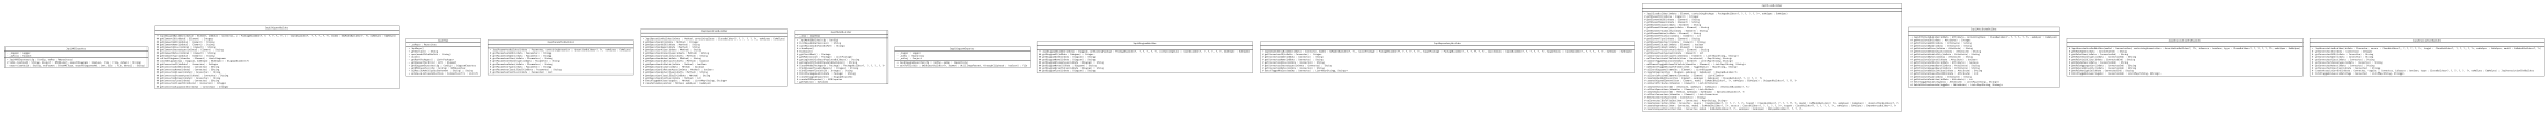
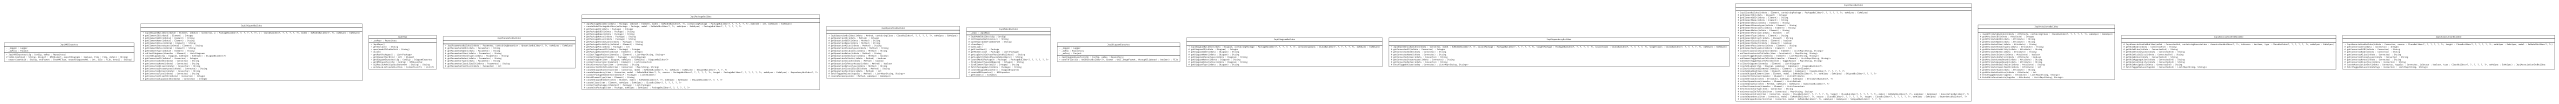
  digraph {
    nodesep=0.25
    ranksep=0.5
    fontname="IBM Plex Mono"
    node [fontcolor=black fontname="IBM Plex Mono" fontsize=10.0 shape=plaintext]
    n1 [label=<<table title="org.tanjakostic.jcleancim.builder.ea.japi.JapiXMIExporter" border="0" cellborder="1" cellspacing="0" cellpadding="2" port="p" href="./JapiXMIExporter.html"> 		<tr><td><table border="0" cellspacing="0" cellpadding="1"> <tr><td align="center" balign="center"> JapiXMIExporter </td></tr> 		</table></td></tr> 		<tr><td><table border="0" cellspacing="0" cellpadding="1"> <tr><td align="left" balign="left"> - _logger : Logger </td></tr> <tr><td align="left" balign="left"> - _eaProj : Project </td></tr> 		</table></td></tr> 		<tr><td><table border="0" cellspacing="0" cellpadding="1"> <tr><td align="left" balign="left"> + JapiXMIExporter(cfg : Config, eaRep : Repository) </td></tr> <tr><td align="left" balign="left"> # toXmi(rootUuid : String, dialect : XMIDialect, exportDiagrams : boolean, file : File, detail : String) </td></tr> <tr><td align="left" balign="left"> - export(rootUuid : String, xmiFormat : EnumXMIType, exportDiagramsXmi : int, file : File, detail : String) </td></tr> 		</table></td></tr> 		</table>>]
    n2 [label=<<table title="org.tanjakostic.jcleancim.builder.ea.japi.JapiSkippedBuilder" border="0" cellborder="1" cellspacing="0" cellpadding="2" port="p" href="./JapiSkippedBuilder.html"> 		<tr><td><table border="0" cellspacing="0" cellpadding="1"> <tr><td align="center" balign="center"> JapiSkippedBuilder </td></tr> 		</table></td></tr> 		<tr><td><table border="0" cellspacing="0" cellpadding="1"> <tr><td align="left" balign="left">  </td></tr> 		</table></td></tr> 		<tr><td><table border="0" cellspacing="0" cellpadding="1"> <tr><td align="left" balign="left"> + JapiSkippedBuilder(inDataE : Element, inDataC : Connector, p : PackageBuilder&lt;?, ?, ?, ?, ?, ?&gt;, c : ClassBuilder&lt;?, ?, ?, ?, ?, ?&gt;, model : EaModelBuilder&lt;?, ?&gt;, eaHelper : EaHelper) </td></tr> <tr><td align="left" balign="left"> # getElementID(inDataE : Element) : Integer </td></tr> <tr><td align="left" balign="left"> # getElementGUID(inDataE : Element) : String </td></tr> <tr><td align="left" balign="left"> # getElementName(inDataE : Element) : String </td></tr> <tr><td align="left" balign="left"> # getElementAlias(inDataE : Element) : String </td></tr> <tr><td align="left" balign="left"> # getElementStereotypes(inDataE : Element) : String </td></tr> <tr><td align="left" balign="left"> # getElementNotes(inDataE : Element) : String </td></tr> <tr><td align="left" balign="left"> # getElementType(inDataE : Element) : String </td></tr> <tr><td align="left" balign="left"> # collectDiagrams(itemsSrc : Element) : List&lt;Diagram&gt; </td></tr> <tr><td align="left" balign="left"> # createDiagram(dia : Diagram, eaHelper : EaHelper) : DiagramBuilder&lt;?&gt; </td></tr> <tr><td align="left" balign="left"> # getConnectorID(inDataC : Connector) : Integer </td></tr> <tr><td align="left" balign="left"> # getConnectorGUID(inDataC : Connector) : String </td></tr> <tr><td align="left" balign="left"> # getConnectorName(inDataC : Connector) : String </td></tr> <tr><td align="left" balign="left"> # getConnectorAlias(inDataC : Connector) : String </td></tr> <tr><td align="left" balign="left"> # getConnectorStereotypes(inDataC : Connector) : String </td></tr> <tr><td align="left" balign="left"> # getConnectorNotes(inDataC : Connector) : String </td></tr> <tr><td align="left" balign="left"> # getConnectorType(inDataC : Connector) : String </td></tr> <tr><td align="left" balign="left"> # getConnectorClientID(inDataC : Connector) : Integer </td></tr> <tr><td align="left" balign="left"> # getConnectorSupplierID(inDataC : Connector) : Integer </td></tr> 		</table></td></tr> 		</table>>]
    n3 [label=<<table title="org.tanjakostic.jcleancim.builder.ea.japi.JapiRepo" border="0" cellborder="1" cellspacing="0" cellpadding="2" port="p" href="./JapiRepo.html"> 		<tr><td><table border="0" cellspacing="0" cellpadding="1"> <tr><td align="center" balign="center"> JapiRepo </td></tr> 		</table></td></tr> 		<tr><td><table border="0" cellspacing="0" cellpadding="1"> <tr><td align="left" balign="left"> - _eaRepo : Repository </td></tr> 		</table></td></tr> 		<tr><td><table border="0" cellspacing="0" cellpadding="1"> <tr><td align="left" balign="left"> + JapiRepo() </td></tr> <tr><td align="left" balign="left"> + getVersion() : String </td></tr> <tr><td align="left" balign="left"> + open(modelFileAbsPath : String) </td></tr> <tr><td align="left" balign="left"> + close() </td></tr> <tr><td align="left" balign="left"> ~ getRootPackages() : List&lt;Package&gt; </td></tr> <tr><td align="left" balign="left"> ~ getElementForID(id : int) : Element </td></tr> <tr><td align="left" balign="left"> + getDiagramExporter(cfg : Config) : DiagramExporter </td></tr> <tr><td align="left" balign="left"> + getXMIExporter(cfg : Config) : XMIExporter </td></tr> <tr><td align="left" balign="left"> + sqlResultAsXml(queryStatement : String) : String </td></tr> <tr><td align="left" balign="left"> + eaToJavaList(eaCollection : Collection&lt;T&gt;) : List&lt;T&gt; </td></tr> 		</table></td></tr> 		</table>>]
    n4 [label=<<table title="org.tanjakostic.jcleancim.builder.ea.japi.JapiParameterBuilder" border="0" cellborder="1" cellspacing="0" cellpadding="2" port="p" href="./JapiParameterBuilder.html"> 		<tr><td><table border="0" cellspacing="0" cellpadding="1"> <tr><td align="center" balign="center"> JapiParameterBuilder </td></tr> 		</table></td></tr> 		<tr><td><table border="0" cellspacing="0" cellpadding="1"> <tr><td align="left" balign="left">  </td></tr> 		</table></td></tr> 		<tr><td><table border="0" cellspacing="0" cellpadding="1"> <tr><td align="left" balign="left"> + JapiParameterBuilder(inData : Parameter, containingOperation : OperationBuilder&lt;?, ?&gt;, eaHelper : EaHelper) </td></tr> <tr><td align="left" balign="left"> # getParameterGUID(inData : Parameter) : String </td></tr> <tr><td align="left" balign="left"> # getParameterName(inData : Parameter) : String </td></tr> <tr><td align="left" balign="left"> # getParameterAlias(inData : Parameter) : String </td></tr> <tr><td align="left" balign="left"> # getParameterStereotypes(inData : Parameter) : String </td></tr> <tr><td align="left" balign="left"> # getParameterNotes(inData : Parameter) : String </td></tr> <tr><td align="left" balign="left"> # getParameterType(inData : Parameter) : String </td></tr> <tr><td align="left" balign="left"> # getParameterClassifierID(inData : Parameter) : String </td></tr> <tr><td align="left" balign="left"> # getParameterPosition(inData : Parameter) : int </td></tr> 		</table></td></tr> 		</table>>]
+   n5 [label=<<table title="org.tanjakostic.jcleancim.builder.ea.japi.JapiPackageBuilder" border="0" cellborder="1" cellspacing="0" cellpadding="2" port="p" href="./JapiPackageBuilder.html"> 		<tr><td><table border="0" cellspacing="0" cellpadding="1"> <tr><td align="center" balign="center"> JapiPackageBuilder </td></tr> 		</table></td></tr> 		<tr><td><table border="0" cellspacing="0" cellpadding="1"> <tr><td align="left" balign="left">  </td></tr> 		</table></td></tr> 		<tr><td><table border="0" cellspacing="0" cellpadding="1"> <tr><td align="left" balign="left"> + JapiPackageBuilder(inData : Package, inDataE : Element, model : EaModelBuilder&lt;?, ?&gt;, containingPackage : PackageBuilder&lt;?, ?, ?, ?, ?, ?&gt;, modelId : int, eaHelper : EaHelper) </td></tr> <tr><td align="left" balign="left"> + createModelPackageBuilder(eaPackage : Package, model : EaModelBuilder&lt;?, ?&gt;, eaHelper : EaHelper) : PackageBuilder&lt;?, ?, ?, ?, ?, ?&gt; </td></tr> <tr><td align="left" balign="left"> # getPackageID(inData : Package) : Integer </td></tr> <tr><td align="left" balign="left"> # getPackageGUID(inData : Package) : String </td></tr> <tr><td align="left" balign="left"> # getPackageName(inData : Package) : String </td></tr> <tr><td align="left" balign="left"> # getPackageNotes(inData : Package) : String </td></tr> <tr><td align="left" balign="left"> # getPackageAlias(inData : Package) : String </td></tr> <tr><td align="left" balign="left"> # getPackageStereotypes(inData : Package) : String </td></tr> <tr><td align="left" balign="left"> # getPackageVisibility(inDataE : Element) : String </td></tr> <tr><td align="left" balign="left"> # getPackagePos(inData : Package) : int </td></tr> <tr><td align="left" balign="left"> # getPackageParentID(inData : Package) : Integer </td></tr> <tr><td align="left" balign="left"> # getPackageElementID(inDataE : Element) : Integer </td></tr> <tr><td align="left" balign="left"> # collectTaggedValues(itemsSrc : Element) : List&lt;Map&lt;String, String&gt;&gt; </td></tr> <tr><td align="left" balign="left"> # collectDiagrams(itemsSrc : Package) : List&lt;Diagram&gt; </td></tr> <tr><td align="left" balign="left"> # createDiagram(item : Diagram, eaHelper : EaHelper) : DiagramBuilder&lt;?&gt; </td></tr> <tr><td align="left" balign="left"> # collectConnectors(itemsSrcE : Element) : List&lt;Connector&gt; </td></tr> <tr><td align="left" balign="left"> # fetchConnectorType(item : Connector) : String </td></tr> <tr><td align="left" balign="left"> # eaConnectorIDsToFields(item : Connector) : Map&lt;String, String&gt; </td></tr> <tr><td align="left" balign="left"> # createSkippedConnector(item : Connector, model : EaModelBuilder&lt;?, ?&gt;, eaHelper : EaHelper) : SkippedBuilder&lt;?, ?, ?, ?&gt; </td></tr> <tr><td align="left" balign="left"> # createDependency(item : Connector, model : EaModelBuilder&lt;?, ?&gt;, source : PackageBuilder&lt;?, ?, ?, ?, ?, ?&gt;, target : PackageBuilder&lt;?, ?, ?, ?, ?, ?&gt;, eaHelper : EaHelper) : DependencyBuilder&lt;?, ?&gt; </td></tr> <tr><td align="left" balign="left"> # collectPackageElements(itemsSrcP : Package) : List&lt;Element&gt; </td></tr> <tr><td align="left" balign="left"> # fetchElementType(item : Element) : String </td></tr> <tr><td align="left" balign="left"> # createSkippedElement(item : Element, model : EaModelBuilder&lt;?, ?&gt;, eaHelper : EaHelper) : SkippedBuilder&lt;?, ?, ?, ?&gt; </td></tr> <tr><td align="left" balign="left"> # createClass(item : Element, eaHelper : EaHelper) : ClassBuilder&lt;?, ?, ?, ?, ?, ?&gt; </td></tr> <tr><td align="left" balign="left"> # collectSubPackages(itemsSrcP : Package) : List&lt;Package&gt; </td></tr> <tr><td align="left" balign="left"> # createSubPackage(item : Package, eaHelper : EaHelper) : PackageBuilder&lt;?, ?, ?, ?, ?, ?&gt; </td></tr> 		</table></td></tr> 		</table>>]
    n6 [label=<<table title="org.tanjakostic.jcleancim.builder.ea.japi.JapiOperationBuilder" border="0" cellborder="1" cellspacing="0" cellpadding="2" port="p" href="./JapiOperationBuilder.html"> 		<tr><td><table border="0" cellspacing="0" cellpadding="1"> <tr><td align="center" balign="center"> JapiOperationBuilder </td></tr> 		</table></td></tr> 		<tr><td><table border="0" cellspacing="0" cellpadding="1"> <tr><td align="left" balign="left">  </td></tr> 		</table></td></tr> 		<tr><td><table border="0" cellspacing="0" cellpadding="1"> <tr><td align="left" balign="left"> + JapiOperationBuilder(inData : Method, containingClass : ClassBuilder&lt;?, ?, ?, ?, ?, ?&gt;, eaHelper : EaHelper) </td></tr> <tr><td align="left" balign="left"> # getOperationID(inData : Method) : Integer </td></tr> <tr><td align="left" balign="left"> # getOperationGUID(inData : Method) : String </td></tr> <tr><td align="left" balign="left"> # getOperationName(inData : Method) : String </td></tr> <tr><td align="left" balign="left"> # getOperationAlias(inData : Method) : String </td></tr> <tr><td align="left" balign="left"> # getOperationStereotypes(inData : Method) : String </td></tr> <tr><td align="left" balign="left"> # getOperationVisibility(inData : Method) : String </td></tr> <tr><td align="left" balign="left"> # getOperationNotes(inData : Method) : String </td></tr> <tr><td align="left" balign="left"> # getOperationIsAbstract(inData : Method) : boolean </td></tr> <tr><td align="left" balign="left"> # getOperationIsStatic(inData : Method) : boolean </td></tr> <tr><td align="left" balign="left"> # getOperationIsLeaf(inData : Method) : boolean </td></tr> <tr><td align="left" balign="left"> # getOperationIsReturnArray(inData : Method) : boolean </td></tr> <tr><td align="left" balign="left"> # getOperationReturnType(inData : Method) : String </td></tr> <tr><td align="left" balign="left"> # getOperationClassifierID(inData : Method) : String </td></tr> <tr><td align="left" balign="left"> # getOperationPosition(inData : Method) : int </td></tr> <tr><td align="left" balign="left"> # fetchTaggedValues(tagsSrc : Method) : List&lt;Map&lt;String, String&gt;&gt; </td></tr> <tr><td align="left" balign="left"> # createParams(parsSrc : Method, eaHelper : EaHelper) </td></tr> 		</table></td></tr> 		</table>>]
    n7 [label=<<table title="org.tanjakostic.jcleancim.builder.ea.japi.JapiModelBuilder" border="0" cellborder="1" cellspacing="0" cellpadding="2" port="p" href="./JapiModelBuilder.html"> 		<tr><td><table border="0" cellspacing="0" cellpadding="1"> <tr><td align="center" balign="center"> JapiModelBuilder </td></tr> 		</table></td></tr> 		<tr><td><table border="0" cellspacing="0" cellpadding="1"> <tr><td align="left" balign="left"> - _repo : JapiRepo </td></tr> 		</table></td></tr> 		<tr><td><table border="0" cellspacing="0" cellpadding="1"> <tr><td align="left" balign="left"> + JapiModelBuilder(cfg : Config) </td></tr> <tr><td align="left" balign="left"> # initRepoAndGetVersion() : String </td></tr> <tr><td align="left" balign="left"> # openRepo(modelFileAbsPath : String) </td></tr> <tr><td align="left" balign="left"> # closeRepo() </td></tr> <tr><td align="left" balign="left"> # bulkLoad() </td></tr> <tr><td align="left" balign="left"> # getFirstRoot() : Package </td></tr> <tr><td align="left" balign="left"> # getModels(root : Package) : List&lt;Package&gt; </td></tr> <tr><td align="left" balign="left"> # getLogSubtitleStartPopulateBuilders() : String </td></tr> <tr><td align="left" balign="left"> # getLogSubtitleEndPopulateBuilders() : String </td></tr> <tr><td align="left" balign="left"> # createModelPackage(m : Package) : PackageBuilder&lt;?, ?, ?, ?, ?, ?&gt; </td></tr> <tr><td align="left" balign="left"> + findElementTypeAndName(id : Integer) : String </td></tr> <tr><td align="left" balign="left"> + findElementType(objId : Integer) : String </td></tr> <tr><td align="left" balign="left"> # fetchPackageGuid(inData : Package) : String </td></tr> <tr><td align="left" balign="left"> # createDiagramExporter() : DiagramExporter </td></tr> <tr><td align="left" balign="left"> # createXMIExporter() : XMIExporter </td></tr> <tr><td align="left" balign="left"> + getTables() : EaTables </td></tr> 		</table></td></tr> 		</table>>]
    n8 [label=<<table title="org.tanjakostic.jcleancim.builder.ea.japi.JapiDiagramExporter" border="0" cellborder="1" cellspacing="0" cellpadding="2" port="p" href="./JapiDiagramExporter.html"> 		<tr><td><table border="0" cellspacing="0" cellpadding="1"> <tr><td align="center" balign="center"> JapiDiagramExporter </td></tr> 		</table></td></tr> 		<tr><td><table border="0" cellspacing="0" cellpadding="1"> <tr><td align="left" balign="left"> - _logger : Logger </td></tr> <tr><td align="left" balign="left"> - _eaRep : Repository </td></tr> <tr><td align="left" balign="left"> - _eaProj : Project </td></tr> 		</table></td></tr> 		<tr><td><table border="0" cellspacing="0" cellpadding="1"> <tr><td align="left" balign="left"> + JapiDiagramExporter(cfg : Config, eaRep : Repository) </td></tr> <tr><td align="left" balign="left"> + saveToFile(dia : UmlObjectBuilder&lt;?&gt;, format : Util.ImageFormat, throughClipboard : boolean) : File </td></tr> 		</table></td></tr> 		</table>>]
    n9 [label=<<table title="org.tanjakostic.jcleancim.builder.ea.japi.JapiDiagramBuilder" border="0" cellborder="1" cellspacing="0" cellpadding="2" port="p" href="./JapiDiagramBuilder.html"> 		<tr><td><table border="0" cellspacing="0" cellpadding="1"> <tr><td align="center" balign="center"> JapiDiagramBuilder </td></tr> 		</table></td></tr> 		<tr><td><table border="0" cellspacing="0" cellpadding="1"> <tr><td align="left" balign="left">  </td></tr> 		</table></td></tr> 		<tr><td><table border="0" cellspacing="0" cellpadding="1"> <tr><td align="left" balign="left"> + JapiDiagramBuilder(inData : Diagram, containingPackage : PackageBuilder&lt;?, ?, ?, ?, ?, ?&gt;, containingClass : ClassBuilder&lt;?, ?, ?, ?, ?, ?&gt;, eaHelper : EaHelper) </td></tr> <tr><td align="left" balign="left"> # getDiagramID(inData : Diagram) : Integer </td></tr> <tr><td align="left" balign="left"> # getDiagramGUID(inData : Diagram) : String </td></tr> <tr><td align="left" balign="left"> # getDiagramName(inData : Diagram) : String </td></tr> <tr><td align="left" balign="left"> # getDiagramStereotypes(inData : Diagram) : String </td></tr> <tr><td align="left" balign="left"> # getDiagramNotes(inData : Diagram) : String </td></tr> <tr><td align="left" balign="left"> # getDiagramOrientation(inData : Diagram) : String </td></tr> <tr><td align="left" balign="left"> # getDiagramType(inData : Diagram) : String </td></tr> 		</table></td></tr> 		</table>>]
    n10 [label=<<table title="org.tanjakostic.jcleancim.builder.ea.japi.JapiDependencyBuilder" border="0" cellborder="1" cellspacing="0" cellpadding="2" port="p" href="./JapiDependencyBuilder.html"> 		<tr><td><table border="0" cellspacing="0" cellpadding="1"> <tr><td align="center" balign="center"> JapiDependencyBuilder </td></tr> 		</table></td></tr> 		<tr><td><table border="0" cellspacing="0" cellpadding="1"> <tr><td align="left" balign="left">  </td></tr> 		</table></td></tr> 		<tr><td><table border="0" cellspacing="0" cellpadding="1"> <tr><td align="left" balign="left"> + JapiDependencyBuilder(inData : Connector, model : EaModelBuilder&lt;?, ?&gt;, sourcePackage : PackageBuilder&lt;?, ?, ?, ?, ?, ?&gt;, targetPackage : PackageBuilder&lt;?, ?, ?, ?, ?, ?&gt;, sourceClass : ClassBuilder&lt;?, ?, ?, ?, ?, ?&gt;, targetClass : ClassBuilder&lt;?, ?, ?, ?, ?, ?&gt;, eaHelper : EaHelper) </td></tr> <tr><td align="left" balign="left"> # getConnectorID(inData : Connector) : Integer </td></tr> <tr><td align="left" balign="left"> # getConnectorGUID(inData : Connector) : String </td></tr> <tr><td align="left" balign="left"> # getConnectorName(inData : Connector) : String </td></tr> <tr><td align="left" balign="left"> # getConnectorAlias(inData : Connector) : String </td></tr> <tr><td align="left" balign="left"> # getConnectorStereotypes(inData : Connector) : String </td></tr> <tr><td align="left" balign="left"> # getConnectorNotes(inData : Connector) : String </td></tr> <tr><td align="left" balign="left"> # fetchTaggedValues(eaDep : Connector) : List&lt;Map&lt;String, String&gt;&gt; </td></tr> 		</table></td></tr> 		</table>>]
    n11 [label=<<table title="org.tanjakostic.jcleancim.builder.ea.japi.JapiClassBuilder" border="0" cellborder="1" cellspacing="0" cellpadding="2" port="p" href="./JapiClassBuilder.html"> 		<tr><td><table border="0" cellspacing="0" cellpadding="1"> <tr><td align="center" balign="center"> JapiClassBuilder </td></tr> 		</table></td></tr> 		<tr><td><table border="0" cellspacing="0" cellpadding="1"> <tr><td align="left" balign="left">  </td></tr> 		</table></td></tr> 		<tr><td><table border="0" cellspacing="0" cellpadding="1"> <tr><td align="left" balign="left"> + JapiClassBuilder(inData : Element, containingPackage : PackageBuilder&lt;?, ?, ?, ?, ?, ?&gt;, eaHelper : EaHelper) </td></tr> <tr><td align="left" balign="left"> # getElementID(inData : Element) : Integer </td></tr> <tr><td align="left" balign="left"> # getElementGUID(inData : Element) : String </td></tr> <tr><td align="left" balign="left"> # getElementName(inData : Element) : String </td></tr> <tr><td align="left" balign="left"> # getElementAlias(inData : Element) : String </td></tr> <tr><td align="left" balign="left"> # getElementStereotypes(inData : Element) : String </td></tr> <tr><td align="left" balign="left"> # getElementVisibility(inData : Element) : String </td></tr> <tr><td align="left" balign="left"> # getElementNotes(inData : Element) : String </td></tr> <tr><td align="left" balign="left"> # getElementPosition(inData : Element) : int </td></tr> <tr><td align="left" balign="left"> # getElementType(inData : Element) : String </td></tr> <tr><td align="left" balign="left"> # getElementAbstract(inData : Element) : String </td></tr> <tr><td align="left" balign="left"> # getElementIsLeaf(inData : Element) : boolean </td></tr> <tr><td align="left" balign="left"> # getElementIsRoot(inData : Element) : boolean </td></tr> <tr><td align="left" balign="left"> # getElementPersistence(inData : Element) : String </td></tr> <tr><td align="left" balign="left"> # getElementSubtypeVal(inData : Element) : int </td></tr> <tr><td align="left" balign="left"> # collectClassConstraints(itemsSrc : Element) : List&lt;Map&lt;String, String&gt;&gt; </td></tr> <tr><td align="left" balign="left"> + eaClassConstraintToFields(item : Constraint) : Map&lt;String, String&gt; </td></tr> <tr><td align="left" balign="left"> # collectTaggedValues(itemsSrc : Element) : List&lt;Map&lt;String, String&gt;&gt; </td></tr> <tr><td align="left" balign="left"> + eaElementTaggedValuesToFields(itemsSrc : Element) : List&lt;Map&lt;String, String&gt;&gt; </td></tr> <tr><td align="left" balign="left"> + eaElementTaggedValueToFields(item : TaggedValue) : Map&lt;String, String&gt; </td></tr> <tr><td align="left" balign="left"> # collectDiagrams(itemsSrc : Element) : List&lt;Diagram&gt; </td></tr> <tr><td align="left" balign="left"> # createDiagram(item : Diagram, eaHelper : EaHelper) : DiagramBuilder&lt;?&gt; </td></tr> <tr><td align="left" balign="left"> # collectContainedElements(itemsSrc : Element) : List&lt;Element&gt; </td></tr> <tr><td align="left" balign="left"> # createEmbeddedClass(item : Element, eaHelper : EaHelper) : ClassBuilder&lt;?, ?, ?, ?, ?, ?&gt; </td></tr> <tr><td align="left" balign="left"> # createSkippedElement(item : Element, model : EaModelBuilder&lt;?, ?&gt;, eaHelper : EaHelper) : SkippedBuilder&lt;?, ?, ?, ?&gt; </td></tr> <tr><td align="left" balign="left"> # collectAttributes(itemsSrc : Element) : List&lt;Attribute&gt; </td></tr> <tr><td align="left" balign="left"> # createAttribute(item : Attribute, eaHelper : EaHelper) : AttributeBuilder&lt;?, ?&gt; </td></tr> <tr><td align="left" balign="left"> # collectOperations(itemsSrc : Element) : List&lt;Method&gt; </td></tr> <tr><td align="left" balign="left"> # createOperation(item : Method, eaHelper : EaHelper) : OperationBuilder&lt;?, ?&gt; </td></tr> <tr><td align="left" balign="left"> # collectConnectors(itemsSrc : Element) : List&lt;Connector&gt; </td></tr> <tr><td align="left" balign="left"> # fetchConnectorType(item : Connector) : String </td></tr> <tr><td align="left" balign="left"> # eaConnectorIDsToFields(item : Connector) : Map&lt;String, String&gt; </td></tr> <tr><td align="left" balign="left"> # createAssociation(item : Connector, source : ClassBuilder&lt;?, ?, ?, ?, ?, ?&gt;, target : ClassBuilder&lt;?, ?, ?, ?, ?, ?&gt;, model : EaModelBuilder&lt;?, ?&gt;, eaHelper : EaHelper) : AssociationBuilder&lt;?, ?&gt; </td></tr> <tr><td align="left" balign="left"> # createDependency(item : Connector, model : EaModelBuilder&lt;?, ?&gt;, source : ClassBuilder&lt;?, ?, ?, ?, ?, ?&gt;, target : ClassBuilder&lt;?, ?, ?, ?, ?, ?&gt;, eaHelper : EaHelper) : DependencyBuilder&lt;?, ?&gt; </td></tr> <tr><td align="left" balign="left"> # createSkippedConnector(item : Connector, model : EaModelBuilder&lt;?, ?&gt;, eaHelper : EaHelper) : SkippedBuilder&lt;?, ?, ?, ?&gt; </td></tr> 		</table></td></tr> 		</table>>]
    n12 [label=<<table title="org.tanjakostic.jcleancim.builder.ea.japi.JapiAttributeBuilder" border="0" cellborder="1" cellspacing="0" cellpadding="2" port="p" href="./JapiAttributeBuilder.html"> 		<tr><td><table border="0" cellspacing="0" cellpadding="1"> <tr><td align="center" balign="center"> JapiAttributeBuilder </td></tr> 		</table></td></tr> 		<tr><td><table border="0" cellspacing="0" cellpadding="1"> <tr><td align="left" balign="left">  </td></tr> 		</table></td></tr> 		<tr><td><table border="0" cellspacing="0" cellpadding="1"> <tr><td align="left" balign="left"> + JapiAttributeBuilder(inData : Attribute, containingClass : ClassBuilder&lt;?, ?, ?, ?, ?, ?&gt;, eaHelper : EaHelper) </td></tr> <tr><td align="left" balign="left"> # getAttributeID(inData : Attribute) : Integer </td></tr> <tr><td align="left" balign="left"> # getAttributeGUID(inData : Attribute) : String </td></tr> <tr><td align="left" balign="left"> # getAttributeName(inData : Attribute) : String </td></tr> <tr><td align="left" balign="left"> # getAttributeAlias(inData : Attribute) : String </td></tr> <tr><td align="left" balign="left"> # getAttributeStereotypes(inData : Attribute) : String </td></tr> <tr><td align="left" balign="left"> # getAttributeVisibility(inData : Attribute) : String </td></tr> <tr><td align="left" balign="left"> # getAttributeNotes(inData : Attribute) : String </td></tr> <tr><td align="left" balign="left"> # getAttributeIsConst(inData : Attribute) : boolean </td></tr> <tr><td align="left" balign="left"> # getAttributeIsStatic(inData : Attribute) : boolean </td></tr> <tr><td align="left" balign="left"> # getAttributeLowerBound(inData : Attribute) : String </td></tr> <tr><td align="left" balign="left"> # getAttributeUpperBound(inData : Attribute) : String </td></tr> <tr><td align="left" balign="left"> # getAttributeDefaultValue(inData : Attribute) : String </td></tr> <tr><td align="left" balign="left"> # getAttributeClassifierID(inData : Attribute) : int </td></tr> <tr><td align="left" balign="left"> # getAttributeType(inData : Attribute) : String </td></tr> <tr><td align="left" balign="left"> # getAttributePosition(inData : Attribute) : int </td></tr> <tr><td align="left" balign="left"> # fetchTaggedValues(tagsSrc : Attribute) : List&lt;Map&lt;String, String&gt;&gt; </td></tr> <tr><td align="left" balign="left"> # fetchAttrConstraints(tagsSrc : Attribute) : List&lt;Map&lt;String, String&gt;&gt; </td></tr> 		</table></td></tr> 		</table>>]
    n13 [label=<<table title="org.tanjakostic.jcleancim.builder.ea.japi.JapiAssociationEndBuilder" border="0" cellborder="1" cellspacing="0" cellpadding="2" port="p" href="./JapiAssociationEndBuilder.html"> 		<tr><td><table border="0" cellspacing="0" cellpadding="1"> <tr><td align="center" balign="center"> JapiAssociationEndBuilder </td></tr> 		</table></td></tr> 		<tr><td><table border="0" cellspacing="0" cellpadding="1"> <tr><td align="left" balign="left">  </td></tr> 		</table></td></tr> 		<tr><td><table border="0" cellspacing="0" cellpadding="1"> <tr><td align="left" balign="left"> # JapiAssociationEndBuilder(eaEnd : ConnectorEnd, containingAssociation : AssociationBuilder&lt;?, ?&gt;, isSource : boolean, type : ClassBuilder&lt;?, ?, ?, ?, ?, ?&gt;, eaHelper : EaHelper) </td></tr> <tr><td align="left" balign="left"> # getRoleName(inData : ConnectorEnd) : String </td></tr> <tr><td align="left" balign="left"> # getRoleAlias(inData : ConnectorEnd) : String </td></tr> <tr><td align="left" balign="left"> # getRoleStereotypes(inData : ConnectorEnd) : String </td></tr> <tr><td align="left" balign="left"> # getRoleVisibility(inData : ConnectorEnd) : String </td></tr> <tr><td align="left" balign="left"> # getRoleNotes(inData : ConnectorEnd) : String </td></tr> <tr><td align="left" balign="left"> # getRoleAggregation(inData : ConnectorEnd) : String </td></tr> <tr><td align="left" balign="left"> # getRoleCardinality(inData : ConnectorEnd) : String </td></tr> <tr><td align="left" balign="left"> # getRoleNavigable(inData : ConnectorEnd) : String </td></tr> <tr><td align="left" balign="left"> # fetchTaggedValues(tagsSrc : ConnectorEnd) : List&lt;Map&lt;String, String&gt;&gt; </td></tr> 		</table></td></tr> 		</table>>]
    n14 [label=<<table title="org.tanjakostic.jcleancim.builder.ea.japi.JapiAssociationBuilder" border="0" cellborder="1" cellspacing="0" cellpadding="2" port="p" href="./JapiAssociationBuilder.html"> 		<tr><td><table border="0" cellspacing="0" cellpadding="1"> <tr><td align="center" balign="center"> JapiAssociationBuilder </td></tr> 		</table></td></tr> 		<tr><td><table border="0" cellspacing="0" cellpadding="1"> <tr><td align="left" balign="left">  </td></tr> 		</table></td></tr> 		<tr><td><table border="0" cellspacing="0" cellpadding="1"> <tr><td align="left" balign="left"> + JapiAssociationBuilder(inData : Connector, source : ClassBuilder&lt;?, ?, ?, ?, ?, ?&gt;, target : ClassBuilder&lt;?, ?, ?, ?, ?, ?&gt;, eaHelper : EaHelper, model : EaModelBuilder&lt;?, ?&gt;) </td></tr> <tr><td align="left" balign="left"> # getConnectorID(inData : Connector) : Integer </td></tr> <tr><td align="left" balign="left"> # getConnectorGUID(inData : Connector) : String </td></tr> <tr><td align="left" balign="left"> # getConnectorName(inData : Connector) : String </td></tr> <tr><td align="left" balign="left"> # getConnectorAlias(inData : Connector) : String </td></tr> <tr><td align="left" balign="left"> # getConnectorStereotypes(inData : Connector) : String </td></tr> <tr><td align="left" balign="left"> # getConnectorNotes(inData : Connector) : String </td></tr> <tr><td align="left" balign="left"> # getConnectorDirection(inData : Connector) : String </td></tr> <tr><td align="left" balign="left"> # createAssociationEnd(inData : Connector, tagsSrc : Connector, isSource : boolean, type : ClassBuilder&lt;?, ?, ?, ?, ?, ?&gt;, eaHelper : EaHelper) : JapiAssociationEndBuilder </td></tr> <tr><td align="left" balign="left"> # fetchTaggedValues(inDataTags : Connector) : List&lt;Map&lt;String, String&gt;&gt; </td></tr> 		</table></td></tr> 		</table>>]
  }
